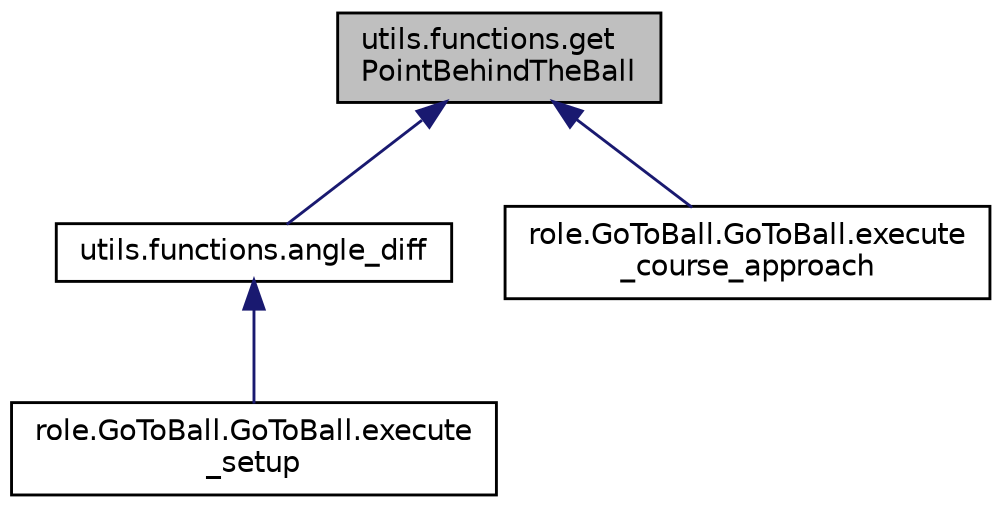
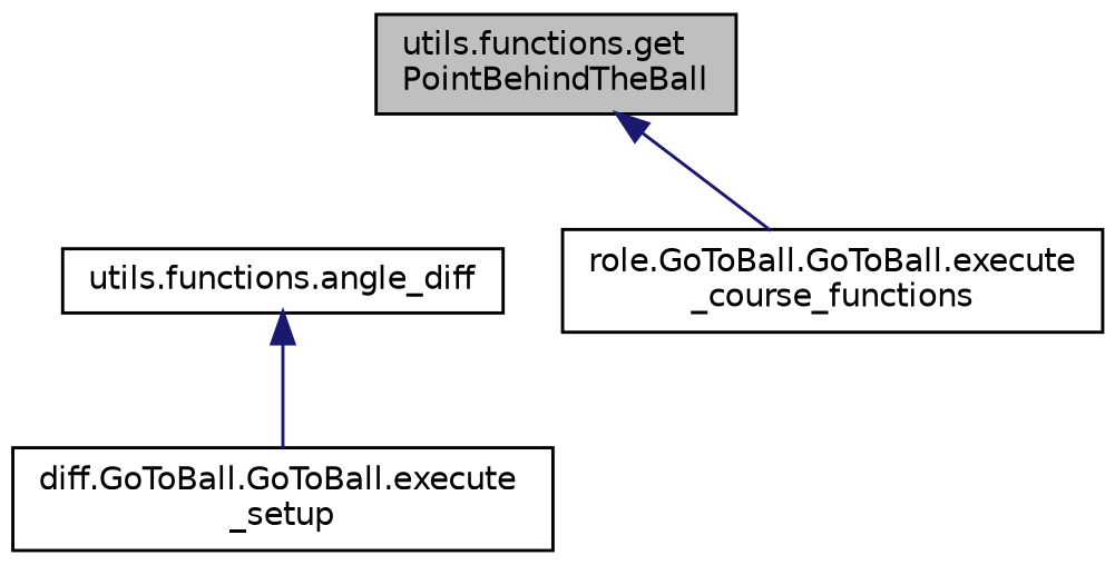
  digraph {
    rankdir=TB
    node [color=black fillcolor=white fontname=Helvetica fontsize=10 shape=record style=filled]
    edge [color=midnightblue dir=back fontname=Helvetica fontsize=10 labelfontname=Helvetica labelfontsize=10 style=solid]
    n1 [fillcolor=grey75 fontcolor=black height=0.2 label="utils.functions.get\lPointBehindTheBall" width=0.4]
    n2 [height=0.2 label="utils.functions.angle_diff" width=0.4]
-   n3 [height=0.2 label="role.GoToBall.GoToBall.execute\l_course_approach" width=0.4]
-   n4 [height=0.2 label="role.GoToBall.GoToBall.execute\l_setup" width=0.4]
-   n1 -> n2
+   n3 [height=0.2 label="role.GoToBall.GoToBall.execute\l_course_functions" width=0.4]
+   n4 [height=0.2 label="diff.GoToBall.GoToBall.execute\l_setup" width=0.4]
    n1 -> n3
    n2 -> n4
  }
